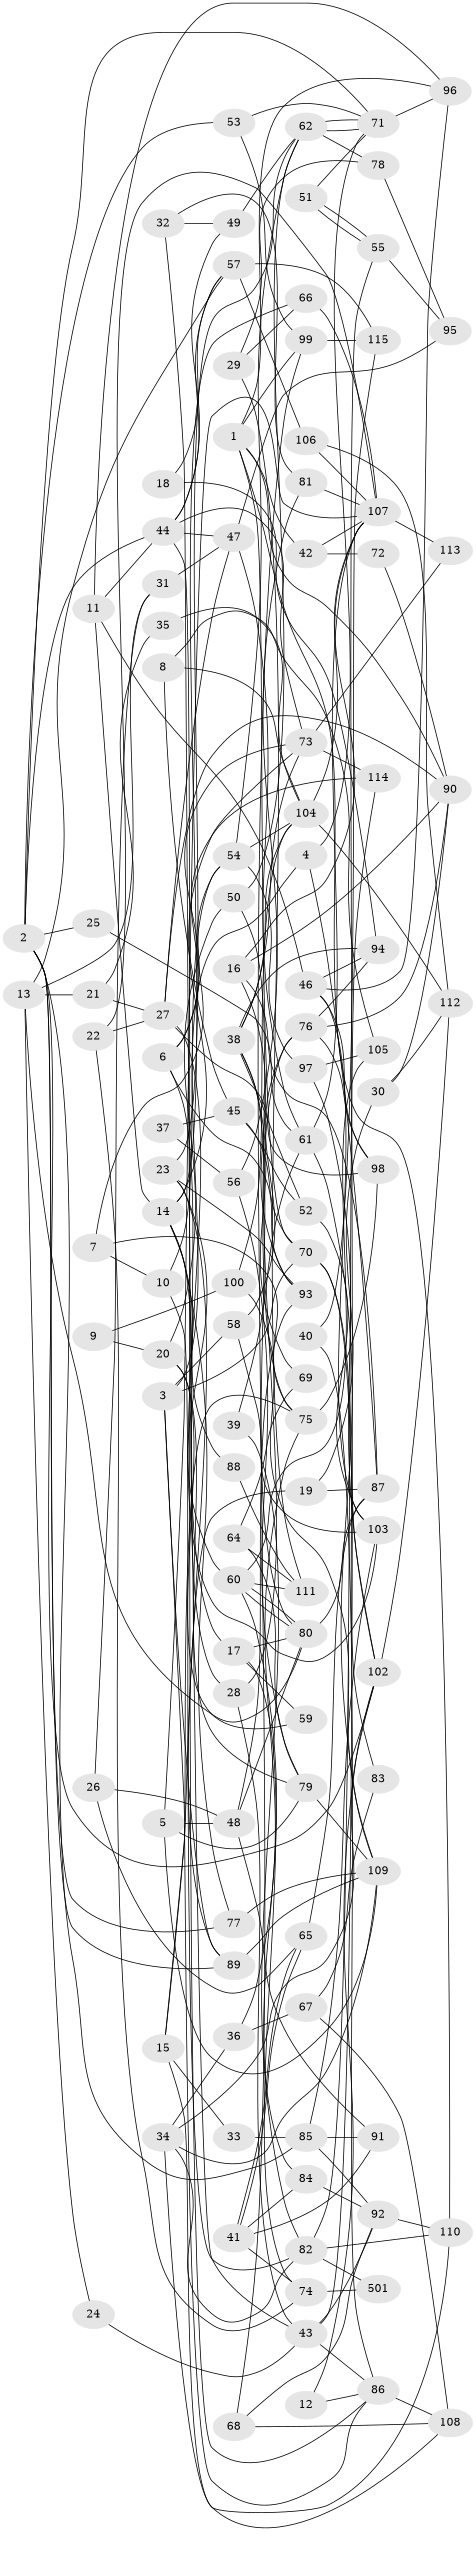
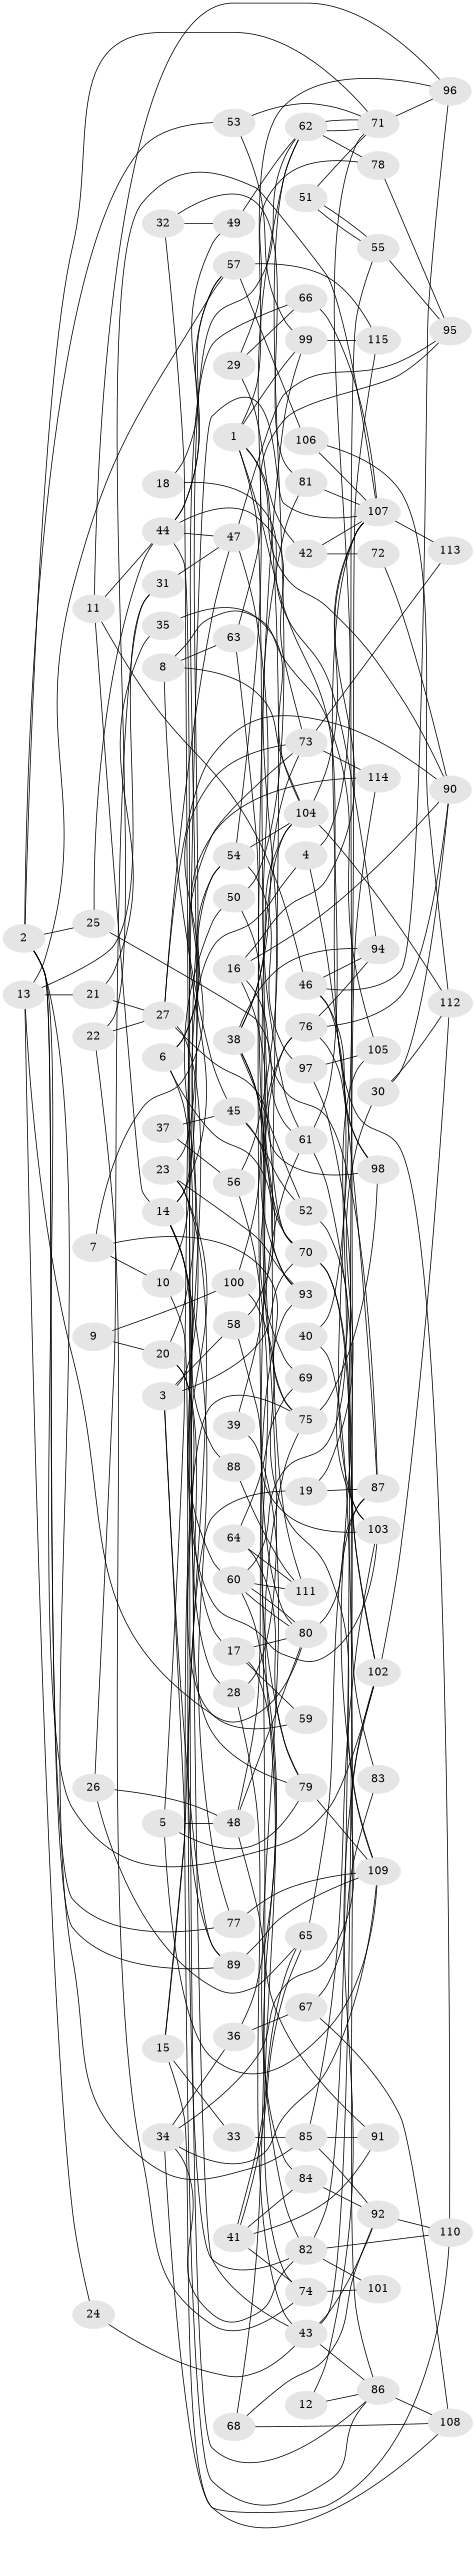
  graph {
    rankdir=LR
    node [color=gray90 style=filled]
    1
    42
    70
    90
    96
    99
    110
    107
    72
    102
    83
    115
    2
    25
    44
    53
    71
    77
    85
    89
    61
    86
    73
    57
    47
    49
    109
    103
    91
    92
    112
    3
    4
    58
    87
    76
    108
    5
    48
    79
    93
    80
    113
    6
    17
    114
    59
    74
    7
    10
    54
    75
    82
    104
    62
    97
    98
    8
    45
+   63
    105
    52
    95
    9
    20
    100
    50
-   101 [label=501]
+   101
    11
    14
    46
    28
    66
    88
    94
    12
    13
    21
    24
    31
    27
    35
    43
    106
    111
    15
    19
    33
    30
    16
    18
    22
    23
    60
    78
    55
    26
    65
    29
    32
    81
    34
    36
    67
    37
    56
    38
    69
    39
    84
    40
    41
    51
    64
    68
    1 -- 42
    1 -- 70
    1 -- 90
    1 -- 96
    1 -- 99
    1 -- 110
    42 -- 107
    42 -- 72
    70 -- 102
    70 -- 83
    99 -- 115
    107 -- 113
    72 -- 90
    102 -- 112
    2 -- 102
    2 -- 25
-   2 -- 44
+   25 -- 44
    2 -- 53
    2 -- 71
    2 -- 77
    2 -- 85
    2 -- 89
    25 -- 61
    44 -- 86
    44 -- 73
    44 -- 57
    44 -- 47
    44 -- 49
    53 -- 99
    53 -- 71
    71 -- 96
    77 -- 109
    85 -- 103
    85 -- 91
    85 -- 92
    89 -- 109
    61 -- 107
    61 -- 109
    86 -- 108
    73 -- 113
    73 -- 114
    57 -- 115
    57 -- 106
    47 -- 61
    47 -- 95
    49 -- 62
    92 -- 110
    3 -- 70
    3 -- 89
    3 -- 86
    3 -- 4
    3 -- 58
    4 -- 71
    4 -- 87
    58 -- 103
    58 -- 76
    76 -- 90
    76 -- 98
    76 -- 94
    5 -- 107
    5 -- 109
    5 -- 48
    5 -- 79
    48 -- 91
    48 -- 93
    48 -- 80
    79 -- 109
    80 -- 87
    6 -- 73
    6 -- 93
    6 -- 17
    6 -- 114
    17 -- 80
    17 -- 59
    17 -- 74
    74 -- 101
    7 -- 10
    7 -- 54
    7 -- 75
    10 -- 54
    10 -- 82
    54 -- 104
    54 -- 62
    54 -- 97
    75 -- 98
    82 -- 110
    82 -- 114
    82 -- 101
    104 -- 107
    104 -- 112
    62 -- 71
    62 -- 71
    62 -- 78
    97 -- 102
    97 -- 105
    8 -- 104
    8 -- 45
+   8 -- 63
    8 -- 105
    45 -- 70
    45 -- 52
+   63 -- 70
+   63 -- 95
    52 -- 103
    9 -- 20
    9 -- 100
    20 -- 79
    20 -- 59
    20 -- 50
    100 -- 109
    100 -- 104
    50 -- 75
    50 -- 62
    11 -- 96
    11 -- 44
    11 -- 14
    11 -- 46
    14 -- 77
    14 -- 73
    14 -- 28
    14 -- 66
    14 -- 88
    46 -- 96
    46 -- 103
    46 -- 98
    46 -- 94
    28 -- 76
    28 -- 43
    66 -- 107
    88 -- 111
    12 -- 102
    12 -- 86
    13 -- 57
    13 -- 80
    13 -- 21
    13 -- 24
    13 -- 31
    21 -- 27
    21 -- 35
    24 -- 43
    31 -- 47
    27 -- 90
    27 -- 47
    27 -- 103
    27 -- 98
    35 -- 104
    43 -- 86
    43 -- 92
    43 -- 55
    106 -- 107
    106 -- 112
    15 -- 108
    15 -- 75
    15 -- 19
    15 -- 33
    19 -- 87
    19 -- 30
    33 -- 85
    30 -- 90
    30 -- 112
    16 -- 90
    16 -- 107
    16 -- 87
    16 -- 93
    18 -- 57
    18 -- 94
    22 -- 107
    22 -- 74
    22 -- 27
    23 -- 89
    23 -- 93
    23 -- 62
    23 -- 60
    60 -- 80
    60 -- 80
    60 -- 82
    60 -- 105
    60 -- 111
    78 -- 95
    55 -- 95
    26 -- 48
    26 -- 31
    26 -- 65
    65 -- 87
    29 -- 66
    29 -- 111
    29 -- 78
    32 -- 49
    32 -- 43
    32 -- 81
    81 -- 107
    34 -- 110
    34 -- 102
    34 -- 109
    34 -- 82
    34 -- 36
    36 -- 75
    36 -- 67
    67 -- 83
    67 -- 108
    37 -- 45
    37 -- 56
    56 -- 79
    56 -- 81
    38 -- 73
    38 -- 80
    38 -- 104
    38 -- 52
    38 -- 94
    38 -- 69
    39 -- 61
    39 -- 84
    84 -- 92
    40 -- 115
    40 -- 86
    41 -- 91
    41 -- 74
    41 -- 65
    41 -- 65
    41 -- 84
    51 -- 71
    51 -- 55
    51 -- 55
    64 -- 79
    64 -- 111
    64 -- 69
    68 -- 99
    68 -- 92
    68 -- 108
  }
